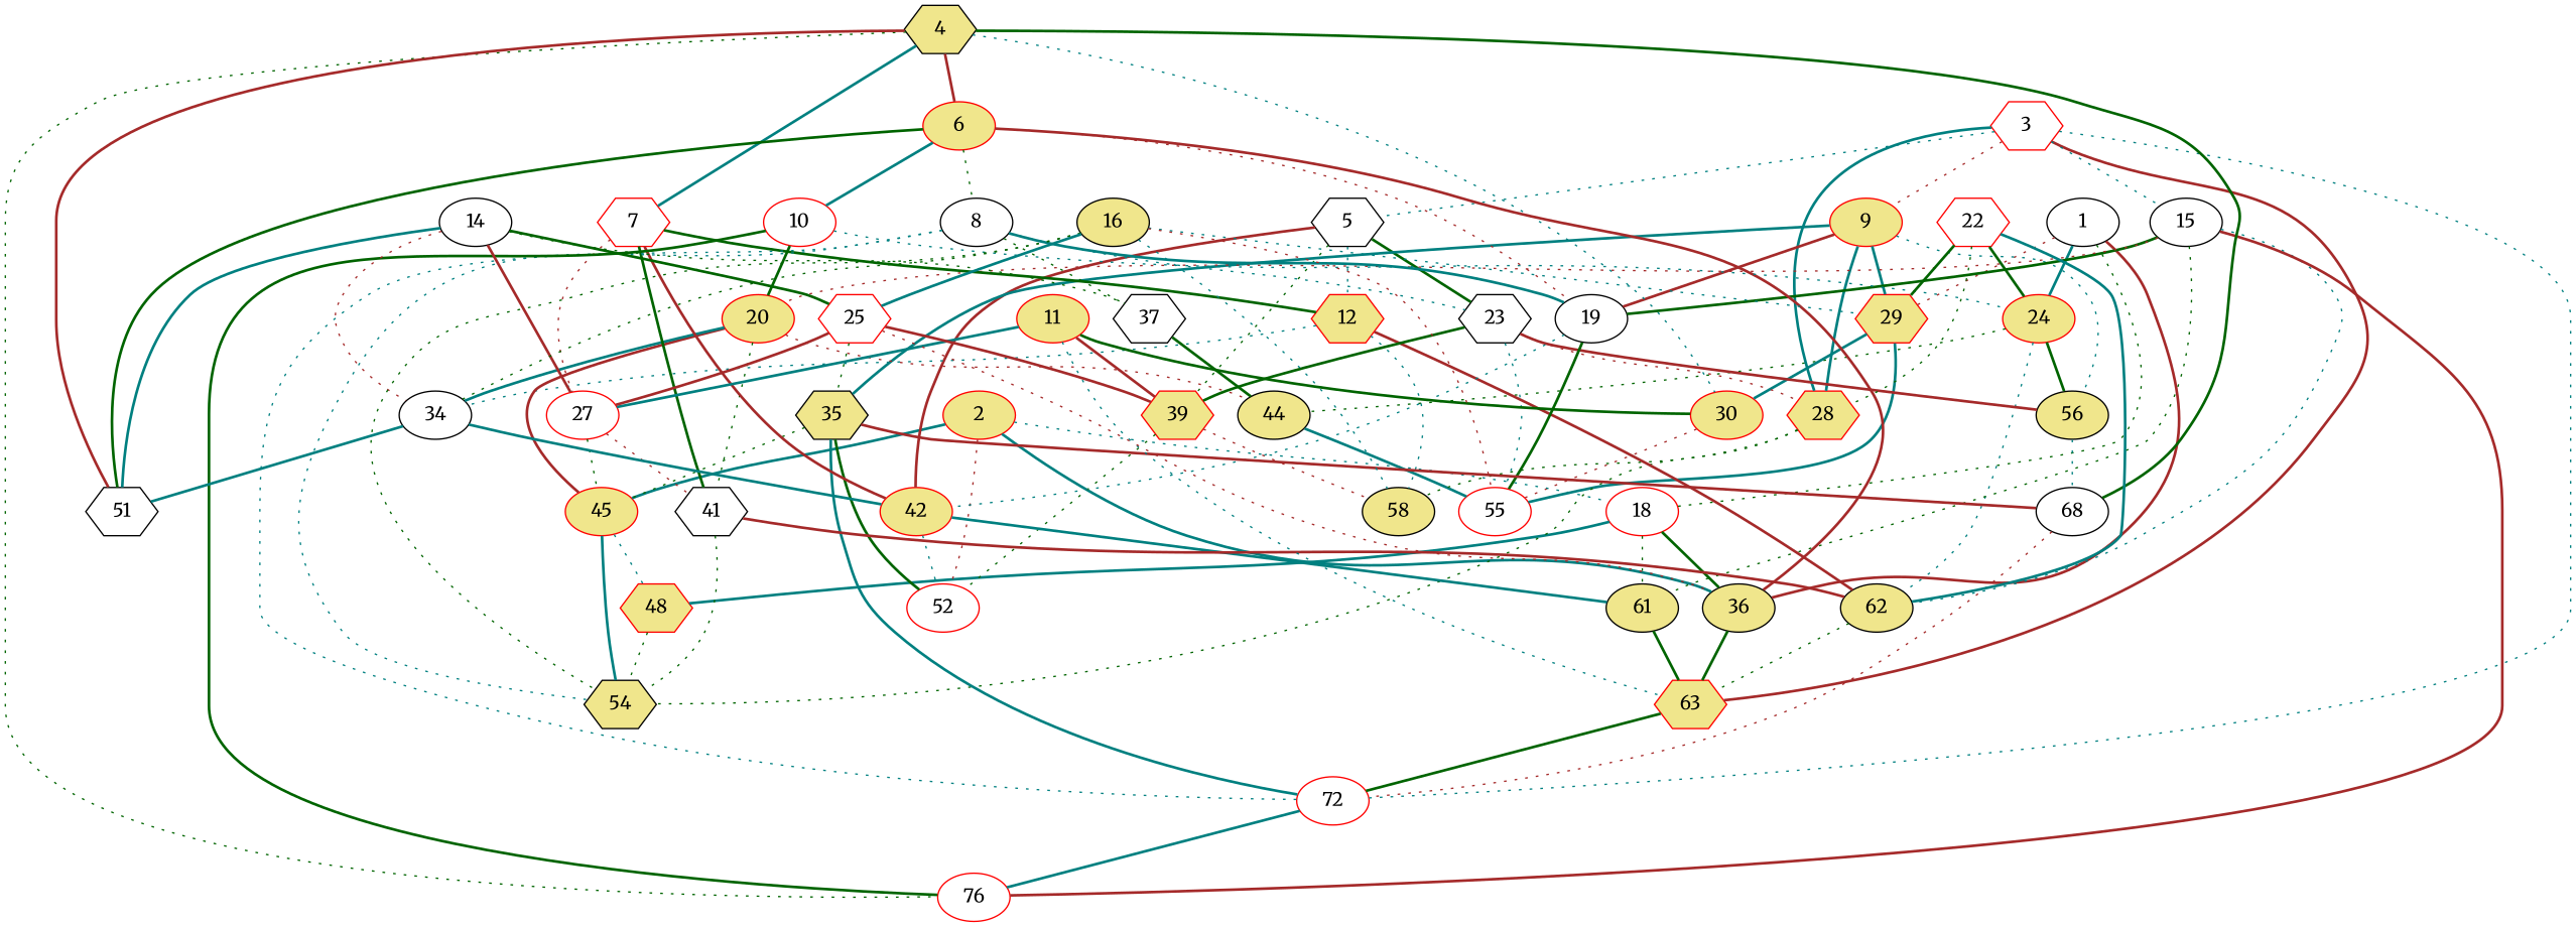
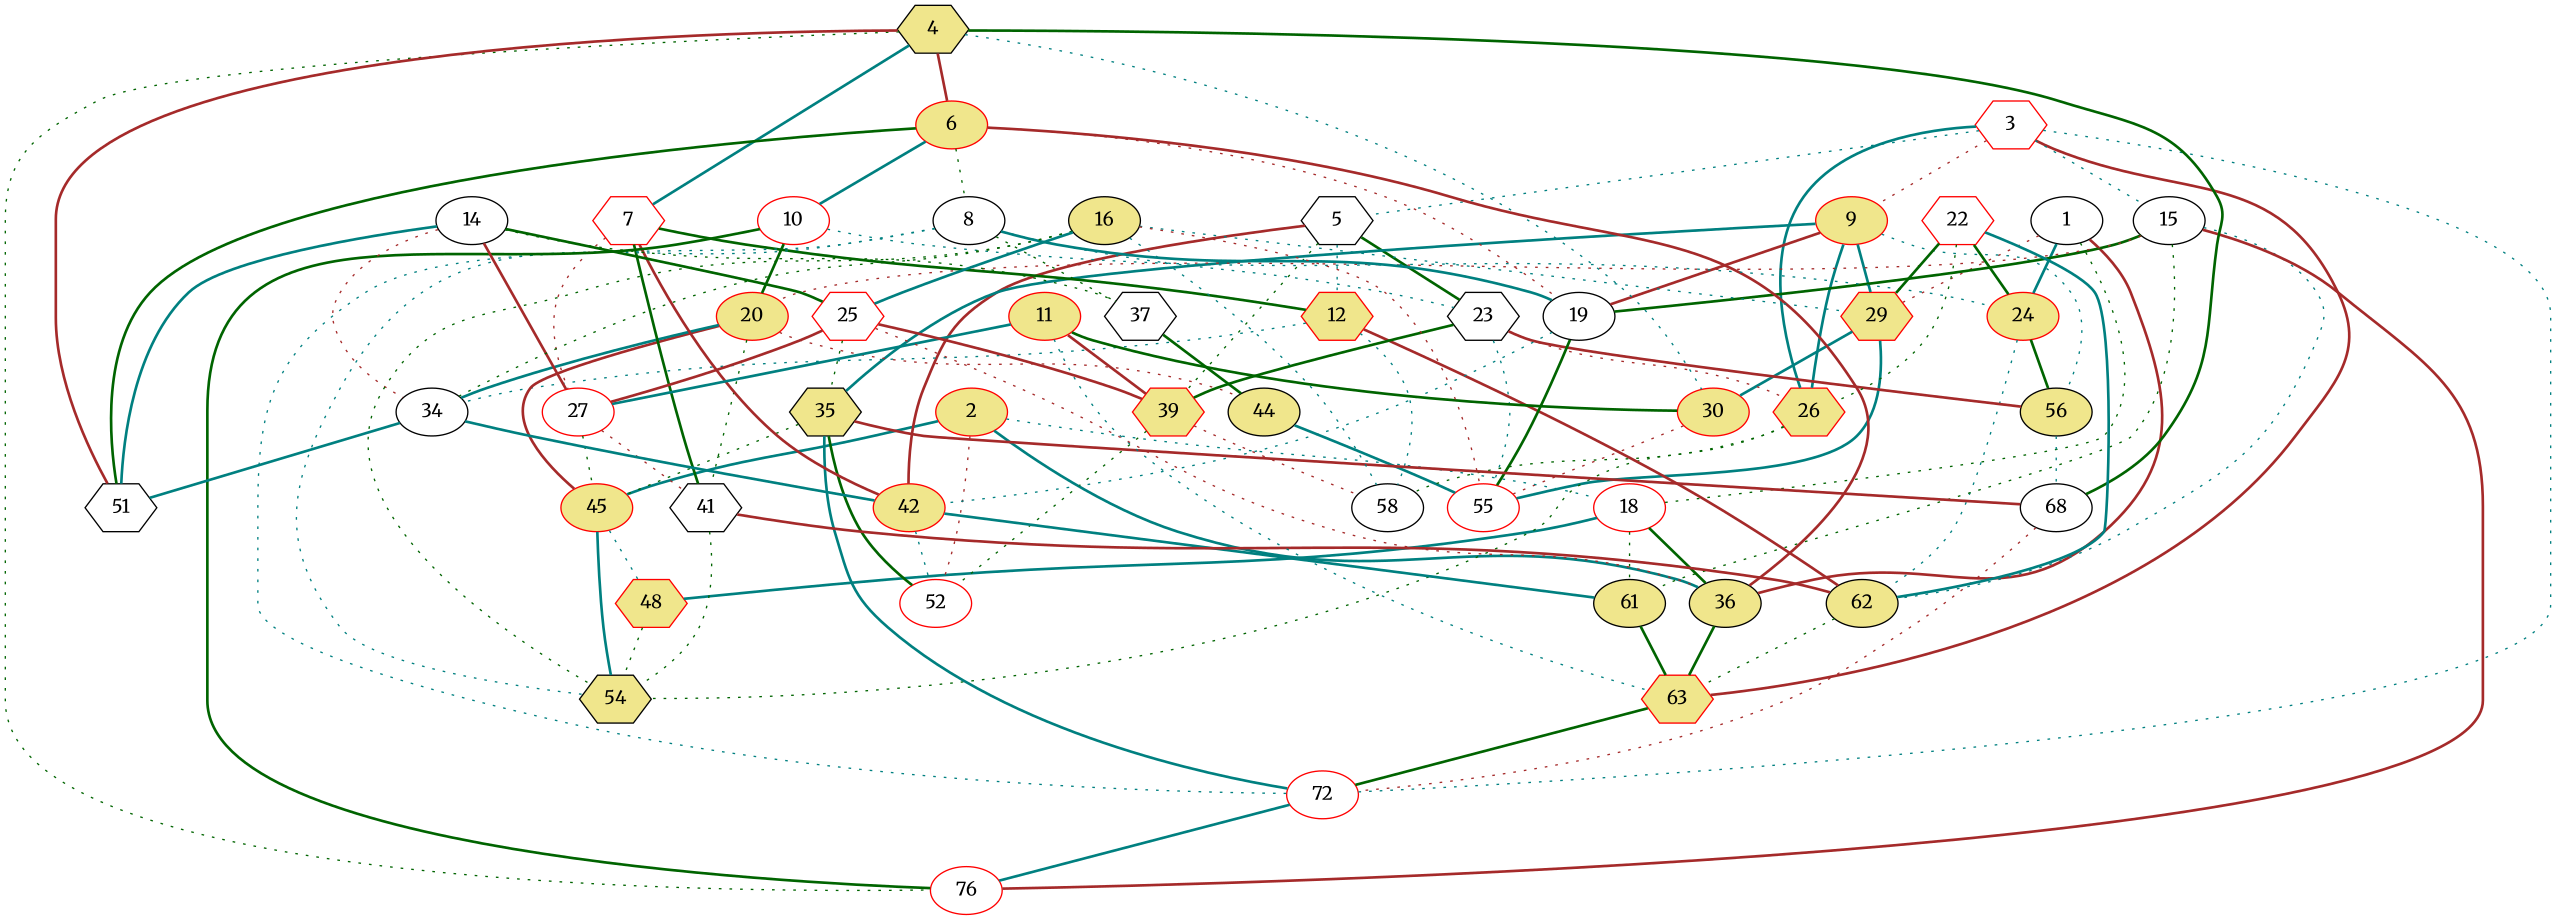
  graph {
    fontname=Merriweather
    node [color=red fillcolor=white fontname=Merriweather shape=ellipse style=filled]
    edge [color=teal fontname=Merriweather style=bold]
    18 [super="+57"]
    36 [color=black fillcolor=khaki super="+80"]
    61 [color=black fillcolor=khaki]
    48 [fillcolor=khaki shape=hexagon]
    1 [color=black]
    24 [fillcolor=khaki super="+50"]
    29 [fillcolor=khaki shape=hexagon super="+67"]
    56 [color=black fillcolor=khaki]
    62 [color=black fillcolor=khaki super="+65"]
    44 [color=black fillcolor=khaki]
    30 [fillcolor=khaki]
    55 [super="+64"]
    63 [fillcolor=khaki shape=hexagon super="+79"]
    2 [fillcolor=khaki]
    45 [fillcolor=khaki super="+70"]
    52
    54 [color=black fillcolor=khaki shape=hexagon super="+73"]
    3 [shape=hexagon super="+77"]
    5 [color=black shape=hexagon super="+21"]
    9 [fillcolor=khaki super="+32"]
    15 [color=black super="+59"]
-   26 [fillcolor=khaki shape=hexagon super="+28" label=28]
+   26 [fillcolor=khaki shape=hexagon super="+28"]
    72 [super="+75"]
    12 [fillcolor=khaki shape=hexagon super="+31"]
    23 [color=black shape=hexagon super="+66"]
    39 [fillcolor=khaki shape=hexagon super="+47"]
    42 [fillcolor=khaki super="+74"]
    19 [color=black super="+78"]
    35 [color=black fillcolor=khaki shape=hexagon super="+46"]
    76
    20 [fillcolor=khaki super="+33"]
-   58 [color=black fillcolor=khaki]
+   58 [color=black]
    4 [color=black fillcolor=khaki shape=hexagon super="+53"]
    6 [fillcolor=khaki super="+40"]
    7 [shape=hexagon super="+71"]
    51 [color=black shape=hexagon]
    68 [color=black]
    8 [color=black super="+13"]
    10
    27 [super="+38"]
    41 [color=black shape=hexagon super="+43"]
    34 [color=black super="+69"]
    37 [color=black shape=hexagon]
    11 [fillcolor=khaki]
    14 [color=black super="+17"]
    25 [shape=hexagon super="+60"]
    16 [color=black fillcolor=khaki super="+49"]
    22 [shape=hexagon]
    18 -- 36 [color=darkgreen]
    18 -- 61 [color=darkgreen style=dotted]
    18 -- 48 [weight=2]
    36 -- 63 [color=darkgreen]
    61 -- 63 [color=darkgreen]
    48 -- 54 [color=darkgreen style=dotted]
    1 -- 18 [color=darkgreen style=dotted]
    1 -- 36 [color=brown]
    1 -- 24
    1 -- 29 [color=brown style=dotted]
    24 -- 56 [color=darkgreen]
    24 -- 62 [style=dotted]
-   24 -- 44 [color=darkgreen style=dotted]
    29 -- 30
    29 -- 55
    56 -- 68 [style=dotted]
    62 -- 63 [color=darkgreen style=dotted]
    44 -- 55
    30 -- 55 [color=brown style=dotted]
    63 -- 72 [color=darkgreen]
    2 -- 18 [style=dotted]
    2 -- 36
    2 -- 45
    2 -- 52 [color=brown style=dotted]
    45 -- 48 [style=dotted]
    45 -- 54
    3 -- 63 [color=brown]
    3 -- 5 [style=dotted]
    3 -- 9 [color=brown style=dotted]
    3 -- 15 [style=dotted]
    3 -- 26
    3 -- 72 [style=dotted]
    5 -- 12 [style=dotted weight=2]
    5 -- 23 [color=darkgreen]
    5 -- 39 [color=darkgreen style=dotted]
    5 -- 42 [color=brown]
    9 -- 29
    9 -- 56 [style=dotted]
    9 -- 26
    9 -- 19 [color=brown]
    9 -- 35
    15 -- 61 [color=darkgreen style=dotted]
    15 -- 62 [style=dotted]
    15 -- 19 [color=darkgreen]
    15 -- 76 [color=brown]
    15 -- 20 [color=brown style=dotted]
    26 -- 54 [color=darkgreen style=dotted]
    26 -- 58 [color=darkgreen style=dotted]
    72 -- 76
    12 -- 62 [color=brown]
    12 -- 58 [style=dotted]
    12 -- 34 [style=dotted]
    23 -- 56 [color=brown]
    23 -- 55 [style=dotted]
    23 -- 26 [color=brown style=dotted]
    23 -- 39 [color=darkgreen]
    39 -- 52 [color=darkgreen style=dotted]
    39 -- 58 [color=brown style=dotted]
    42 -- 61
    42 -- 52 [style=dotted]
    19 -- 55 [color=darkgreen]
    19 -- 42 [style=dotted]
    35 -- 45 [color=darkgreen style=dotted]
    35 -- 52 [color=darkgreen]
    35 -- 72
    35 -- 68 [color=brown]
    20 -- 44 [color=brown style=dotted]
    20 -- 45 [color=brown]
    20 -- 41 [color=darkgreen style=dotted]
    20 -- 34
    4 -- 30 [style=dotted]
    4 -- 76 [color=darkgreen style=dotted]
    4 -- 6 [color=brown]
    4 -- 7
    4 -- 51 [color=brown]
    4 -- 68 [color=darkgreen]
    6 -- 36 [color=brown]
    6 -- 19 [color=brown style=dotted]
    6 -- 51 [color=darkgreen]
    6 -- 8 [color=darkgreen style=dotted]
    6 -- 10
    7 -- 12 [color=darkgreen]
    7 -- 42 [color=brown]
    7 -- 27 [color=brown style=dotted]
    7 -- 41 [color=darkgreen weight=2]
    68 -- 72 [color=brown style=dotted]
    8 -- 54 [style=dotted]
    8 -- 72 [style=dotted]
    8 -- 23 [style=dotted]
    8 -- 19
    8 -- 37 [color=darkgreen style=dotted]
    10 -- 24 [style=dotted]
    10 -- 76 [color=darkgreen]
    10 -- 20 [color=darkgreen]
    27 -- 45 [color=darkgreen style=dotted]
    27 -- 41 [color=brown style=dotted]
    41 -- 62 [color=brown]
    41 -- 54 [color=darkgreen style=dotted]
    34 -- 42
    34 -- 51
    37 -- 44 [color=darkgreen]
    11 -- 30 [color=darkgreen]
    11 -- 63 [style=dotted]
    11 -- 39 [color=brown]
    11 -- 27
    14 -- 51
    14 -- 27 [color=brown]
    14 -- 34 [color=brown style=dotted]
    14 -- 37 [color=darkgreen style=dotted weight=2]
    14 -- 25 [color=darkgreen]
    25 -- 36 [color=brown style=dotted]
    25 -- 39 [color=brown]
    25 -- 35 [color=darkgreen style=dotted]
    25 -- 27 [color=brown]
    16 -- 29 [style=dotted]
    16 -- 55 [color=brown style=dotted]
    16 -- 54 [color=darkgreen style=dotted]
    16 -- 58 [style=dotted]
    16 -- 34 [color=darkgreen style=dotted]
    16 -- 25
    22 -- 24 [color=darkgreen]
    22 -- 29 [color=darkgreen]
    22 -- 62
    22 -- 26 [color=darkgreen style=dotted]
  }
